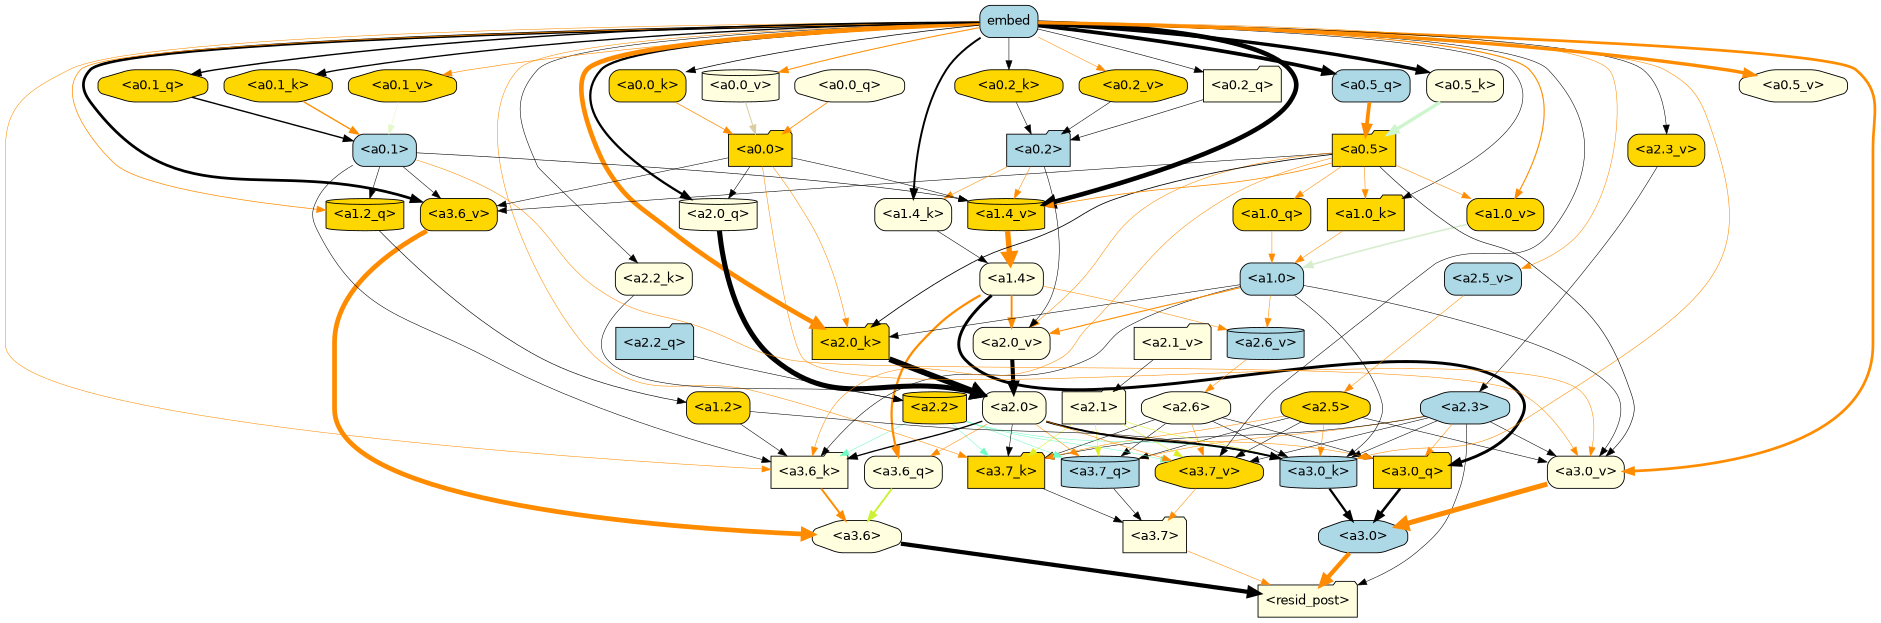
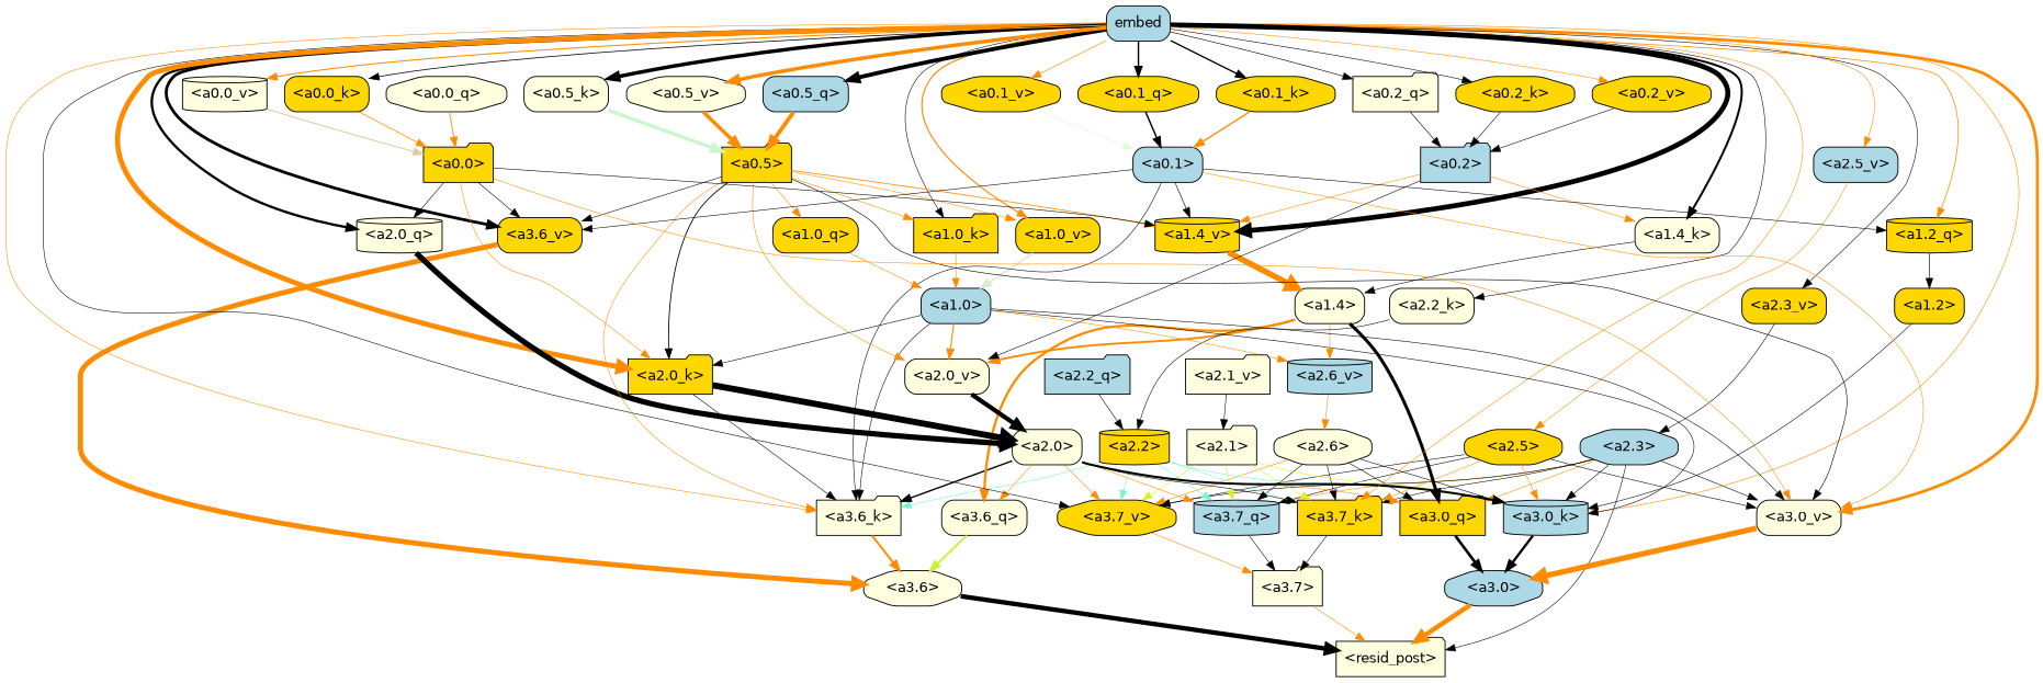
  strict digraph {
    splines=true
    node [color=black fillcolor=gold fontname=Helvetica shape=box style="filled, rounded"]
    edge [color=black penwidth=0.6]
    "<a3.7>" [fillcolor=lightyellow shape=folder]
    "<resid_post>" [fillcolor=lightyellow shape=folder]
    "<a3.6>" [fillcolor=lightyellow shape=octagon]
    "<a3.0>" [fillcolor=lightblue shape=octagon]
    "<a2.3>" [fillcolor=lightblue shape=octagon]
    "<a3.7_q>" [fillcolor=lightblue shape=cylinder]
    "<a3.0_q>" [shape=folder]
    "<a3.7_k>" [shape=folder]
    "<a3.0_k>" [fillcolor=lightblue shape=cylinder]
    "<a3.7_v>" [shape=octagon]
    "<a3.0_v>" [fillcolor=lightyellow]
    "<a3.6_q>" [fillcolor=lightyellow]
    "<a3.6_k>" [fillcolor=lightyellow shape=folder]
    "<a3.6_v>"
    "<a2.6>" [fillcolor=lightyellow shape=octagon]
    "<a2.5>" [shape=octagon]
    "<a2.2>" [shape=cylinder]
    "<a2.1>" [fillcolor=lightyellow shape=folder]
    "<a2.0>" [fillcolor=lightyellow]
    "<a1.4>" [fillcolor=lightyellow]
    "<a2.6_v>" [fillcolor=lightblue shape=cylinder]
    "<a2.0_v>" [fillcolor=lightyellow]
    embed [fillcolor=lightblue]
    "<a2.0_q>" [fillcolor=lightyellow shape=cylinder]
    "<a2.2_k>" [fillcolor=lightyellow]
    "<a2.0_k>" [shape=folder]
    "<a2.5_v>" [fillcolor=lightblue]
    "<a2.3_v>"
    "<a1.2_q>" [shape=cylinder]
    "<a1.4_k>" [fillcolor=lightyellow]
    "<a1.0_k>" [shape=folder]
    "<a1.4_v>" [shape=cylinder]
    "<a1.0_v>"
    "<a0.5_q>" [fillcolor=lightblue]
    "<a0.2_q>" [fillcolor=lightyellow shape=folder]
    "<a0.1_q>" [shape=octagon]
    "<a0.5_k>" [fillcolor=lightyellow]
    "<a0.2_k>" [shape=octagon]
    "<a0.1_k>" [shape=octagon]
    "<a0.0_k>"
    "<a0.5_v>" [fillcolor=lightyellow shape=octagon]
    "<a0.2_v>" [shape=octagon]
    "<a0.1_v>" [shape=octagon]
    "<a0.0_v>" [fillcolor=lightyellow shape=cylinder]
    "<a1.2>"
    "<a1.0>" [fillcolor=lightblue]
    "<a0.5>" [shape=folder]
    "<a0.2>" [fillcolor=lightblue shape=folder]
    "<a0.1>" [fillcolor=lightblue]
    "<a0.0>" [shape=folder]
    "<a1.0_q>"
    "<a2.2_q>" [fillcolor=lightblue shape=folder]
    "<a2.1_v>" [fillcolor=lightyellow shape=folder]
    "<a0.0_q>" [fillcolor=lightyellow shape=octagon]
    "<a3.7>" -> "<resid_post>" [color=darkorange]
    "<a3.6>" -> "<resid_post>" [penwidth=4.7534414529800415]
    "<a3.0>" -> "<resid_post>" [color=darkorange penwidth=4.898576855659485]
    "<a2.3>" -> "<resid_post>"
    "<a2.3>" -> "<a3.7_q>" [color=darkorange]
    "<a2.3>" -> "<a3.0_q>" [color=darkorange]
    "<a2.3>" -> "<a3.7_k>"
    "<a2.3>" -> "<a3.0_k>"
    "<a2.3>" -> "<a3.7_v>"
    "<a2.3>" -> "<a3.0_v>"
    "<a3.7_q>" -> "<a3.7>"
    "<a3.0_q>" -> "<a3.0>" [penwidth=2.870753765106201]
    "<a3.7_k>" -> "<a3.7>"
    "<a3.0_k>" -> "<a3.0>" [penwidth=2.520303964614868]
    "<a3.7_v>" -> "<a3.7>" [color=darkorange]
    "<a3.0_v>" -> "<a3.0>" [color=darkorange penwidth=5.680712580680847]
    "<a3.6_q>" -> "<a3.6>" [color="#cbf234" penwidth=2.160832464694977]
    "<a3.6_k>" -> "<a3.6>" [color=darkorange penwidth=2.13908451795578]
    "<a3.6_v>" -> "<a3.6>" [color=darkorange penwidth=5.297133803367615]
    "<a2.6>" -> "<a3.7_q>"
    "<a2.6>" -> "<a3.0_q>"
    "<a2.6>" -> "<a3.7_k>"
    "<a2.6>" -> "<a3.0_k>"
    "<a2.6>" -> "<a3.7_v>" [color=darkorange]
    "<a2.5>" -> "<a3.7_q>"
    "<a2.5>" -> "<a3.7_k>" [color=darkorange]
    "<a2.5>" -> "<a3.0_k>" [color=darkorange]
    "<a2.5>" -> "<a3.7_v>"
    "<a2.5>" -> "<a3.0_v>"
    "<a2.2>" -> "<a3.7_q>" [color="#70fcc5"]
    "<a2.2>" -> "<a3.7_k>" [color="#70fcc5"]
    "<a2.2>" -> "<a3.0_k>" [color="#70fcc5"]
    "<a2.2>" -> "<a3.7_v>" [color="#70fcc5"]
    "<a2.2>" -> "<a3.6_k>" [color="#70fcc5"]
    "<a2.1>" -> "<a3.7_q>" [color="#deee23"]
    "<a2.1>" -> "<a3.7_k>" [color="#deee23"]
    "<a2.1>" -> "<a3.0_k>" [color="#deee23"]
    "<a2.1>" -> "<a3.7_v>" [color="#deee23"]
    "<a2.0>" -> "<a3.7_q>" [color=darkorange]
    "<a2.0>" -> "<a3.0_q>" [color=darkorange]
    "<a2.0>" -> "<a3.7_k>"
    "<a2.0>" -> "<a3.0_k>" [penwidth=2.18752121925354]
    "<a2.0>" -> "<a3.7_v>" [color=darkorange]
    "<a2.0>" -> "<a3.6_q>" [color=darkorange]
    "<a2.0>" -> "<a3.6_k>" [penwidth=1.4957321882247925]
    "<a1.4>" -> "<a3.0_q>" [penwidth=3.299744725227356]
    "<a1.4>" -> "<a3.6_q>" [color=darkorange penwidth=2.4829938411712646]
    "<a1.4>" -> "<a2.6_v>" [color=darkorange]
    "<a1.4>" -> "<a2.0_v>" [color=darkorange penwidth=2.092592429369688]
    "<a2.6_v>" -> "<a2.6>" [color=darkorange]
    "<a2.0_v>" -> "<a2.0>" [penwidth=4.5695202350616455]
    embed -> "<a3.7_k>" [color=darkorange]
    embed -> "<a3.0_k>" [color=darkorange penwidth=0.6394047290086746]
    embed -> "<a3.7_v>"
    embed -> "<a3.0_v>" [color=darkorange penwidth=3.0212591886520386]
    embed -> "<a3.6_k>" [color=darkorange]
    embed -> "<a3.6_v>" [penwidth=3.067279100418091]
    embed -> "<a2.0_q>" [penwidth=2.5355080366134644]
    embed -> "<a2.2_k>"
    embed -> "<a2.0_k>" [color=darkorange penwidth=5.2180726528167725]
    embed -> "<a2.5_v>" [color=darkorange]
    embed -> "<a2.3_v>"
    embed -> "<a1.2_q>" [color=darkorange penwidth=0.8094894886016846]
    embed -> "<a1.4_k>" [penwidth=2.1732678413391113]
    embed -> "<a1.0_k>"
    embed -> "<a1.4_v>" [penwidth=5.162249565124512]
    embed -> "<a1.0_v>" [color=darkorange penwidth=1.26457279920578]
    embed -> "<a0.5_q>" [penwidth=4.176324553787708]
    embed -> "<a0.2_q>" [penwidth=0.6484904289245605]
    embed -> "<a0.1_q>" [penwidth=1.5710430145263672]
    embed -> "<a0.5_k>" [penwidth=3.7953668534755707]
    embed -> "<a0.2_k>"
    embed -> "<a0.1_k>" [penwidth=1.4836058616638184]
    embed -> "<a0.0_k>" [penwidth=0.8216803073883057]
    embed -> "<a0.5_v>" [color=darkorange penwidth=3.8054766058921814]
    embed -> "<a0.2_v>" [color=darkorange]
    embed -> "<a0.1_v>" [color=darkorange penwidth=0.6855058670043945]
    embed -> "<a0.0_v>" [color=darkorange penwidth=1.1353206634521484]
    "<a2.0_q>" -> "<a2.0>" [penwidth=5.681910276412964]
    "<a2.2_k>" -> "<a2.2>"
    "<a2.0_k>" -> "<a2.0>" [penwidth=6.447777509689331]
    "<a2.5_v>" -> "<a2.5>" [color=darkorange]
    "<a2.3_v>" -> "<a2.3>"
    "<a1.2_q>" -> "<a1.2>" [penwidth=0.6769798994064331]
    "<a1.4_k>" -> "<a1.4>"
    "<a1.0_k>" -> "<a1.0>" [color=darkorange]
    "<a1.4_v>" -> "<a1.4>" [color=darkorange penwidth=6.016597509384155]
    "<a1.0_v>" -> "<a1.0>" [color="#d8edd0" penwidth=1.8562973737716675]
    "<a0.5_q>" -> "<a0.5>" [color=darkorange penwidth=4.176325984299183]
    "<a0.2_q>" -> "<a0.2>" [penwidth=0.6484866142272949]
    "<a0.1_q>" -> "<a0.1>" [penwidth=1.571044921875]
    "<a0.5_k>" -> "<a0.5>" [color="#cdf6ce" penwidth=3.7953722774982452]
    "<a0.2_k>" -> "<a0.2>"
    "<a0.1_k>" -> "<a0.1>" [color=darkorange penwidth=1.483607530593872]
    "<a0.0_k>" -> "<a0.0>" [color=darkorange penwidth=0.8216795921325684]
+   "<a0.5_v>" -> "<a0.5>" [color=darkorange penwidth=3.805475652217865]
    "<a0.2_v>" -> "<a0.2>"
    "<a0.1_v>" -> "<a0.1>" [color="#e3f9ca" penwidth=0.6855120658874512]
    "<a0.0_v>" -> "<a0.0>" [color="#dacda3" penwidth=1.1353182792663574]
    "<a1.2>" -> "<a3.0_k>"
-   "<a1.2>" -> "<a3.6_k>"
+   "<a2.0_k>" -> "<a3.6_k>"
    "<a1.0>" -> "<a3.0_k>"
    "<a1.0>" -> "<a3.0_v>"
    "<a1.0>" -> "<a3.6_k>"
    "<a1.0>" -> "<a2.6_v>" [color=darkorange]
    "<a1.0>" -> "<a2.0_v>" [color=darkorange penwidth=1.2132605910301208]
    "<a1.0>" -> "<a2.0_k>"
    "<a0.5>" -> "<a3.0_v>" [penwidth=0.648682102560997]
    "<a0.5>" -> "<a3.6_k>" [color=darkorange]
    "<a0.5>" -> "<a3.6_v>"
    "<a0.5>" -> "<a2.0_v>" [color=darkorange]
    "<a0.5>" -> "<a2.0_k>" [penwidth=0.9236047863960266]
    "<a0.5>" -> "<a1.0_k>" [color=darkorange]
    "<a0.5>" -> "<a1.4_v>" [color=darkorange penwidth=0.8783596754074097]
    "<a0.5>" -> "<a1.0_v>" [color=darkorange]
    "<a0.5>" -> "<a1.0_q>" [color=darkorange]
    "<a0.2>" -> "<a2.0_v>"
    "<a0.2>" -> "<a1.4_k>" [color=darkorange]
    "<a0.2>" -> "<a1.4_v>" [color=darkorange]
    "<a0.1>" -> "<a3.0_v>" [color=darkorange]
    "<a0.1>" -> "<a3.6_k>"
    "<a0.1>" -> "<a3.6_v>"
    "<a0.1>" -> "<a1.2_q>"
    "<a0.1>" -> "<a1.4_v>" [penwidth=0.6490728855133057]
    "<a0.0>" -> "<a3.0_v>" [color=darkorange]
    "<a0.0>" -> "<a3.6_v>"
    "<a0.0>" -> "<a2.0_q>"
    "<a0.0>" -> "<a2.0_k>" [color=darkorange]
    "<a0.0>" -> "<a1.4_v>"
    "<a1.0_q>" -> "<a1.0>" [color=darkorange]
    "<a2.2_q>" -> "<a2.2>"
    "<a2.1_v>" -> "<a2.1>"
    "<a0.0_q>" -> "<a0.0>" [color=darkorange penwidth=0.9426424503326416]
  }
